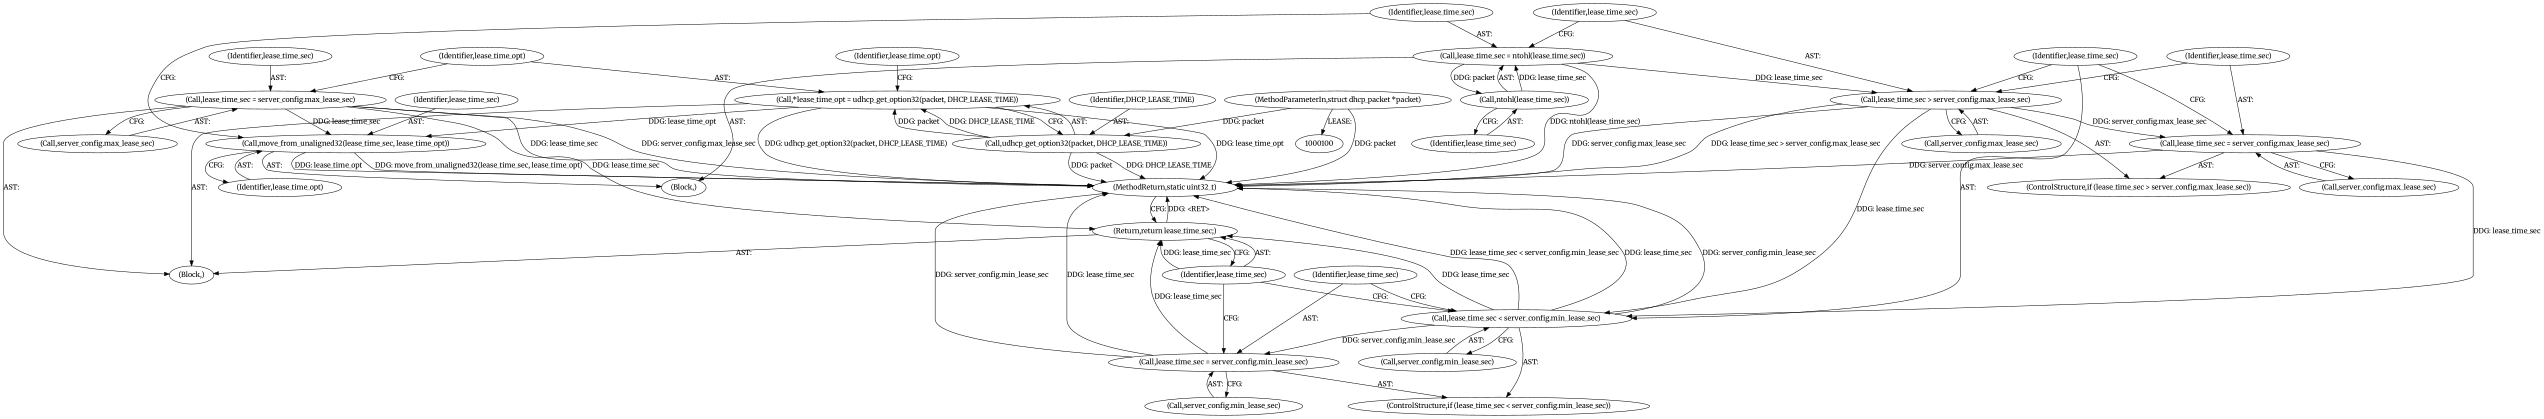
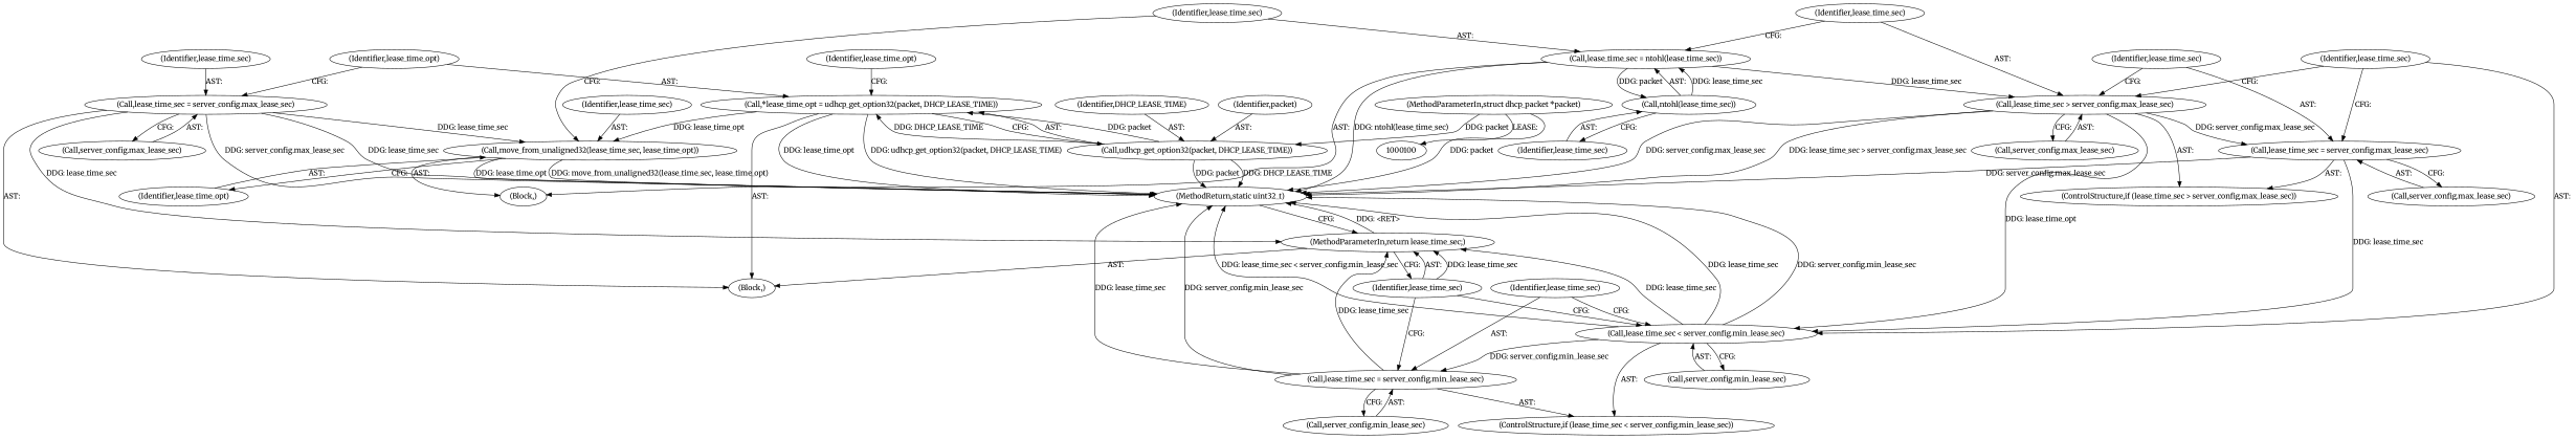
  digraph {
    fontname=Merriweather
    node [fontname=Merriweather]
    edge [fontname=Merriweather]
    n1 [label="(Call,move_from_unaligned32(lease_time_sec, lease_time_opt))"]
    n2 [label="(MethodReturn,static uint32_t)"]
    n3 [label="(Identifier,lease_time_opt)"]
    n4 [label="(Block,)"]
    n5 [label="(Call,ntohl(lease_time_sec))"]
    n6 [label="(Call,lease_time_sec = ntohl(lease_time_sec))"]
    n7 [label="(Identifier,lease_time_sec)"]
-   n8 [label="(Return,return lease_time_sec;)"]
+   n8 [label="(MethodParameterIn,return lease_time_sec;)"]
    n9 [label="(Call,lease_time_sec = server_config.max_lease_sec)"]
    n10 [label="(Call,server_config.max_lease_sec)"]
    n11 [label="(Block,)"]
    n12 [label="(Identifier,lease_time_sec)"]
    n13 [label="(Call,*lease_time_opt = udhcp_get_option32(packet, DHCP_LEASE_TIME))"]
    n14 [label="(Call,udhcp_get_option32(packet, DHCP_LEASE_TIME))"]
    n15 [label="(Identifier,DHCP_LEASE_TIME)"]
    n16 [label="(MethodParameterIn,struct dhcp_packet *packet)"]
    1000100
    n18 [label="(Call,lease_time_sec > server_config.max_lease_sec)"]
    n19 [label="(Call,lease_time_sec = server_config.max_lease_sec)"]
    n20 [label="(Call,lease_time_sec < server_config.min_lease_sec)"]
    n21 [label="(ControlStructure,if (lease_time_sec > server_config.max_lease_sec))"]
    n22 [label="(Call,server_config.max_lease_sec)"]
    n23 [label="(Call,server_config.max_lease_sec)"]
    n24 [label="(Call,lease_time_sec = server_config.min_lease_sec)"]
    n25 [label="(Call,server_config.min_lease_sec)"]
    n26 [label="(ControlStructure,if (lease_time_sec < server_config.min_lease_sec))"]
    n27 [label="(Call,server_config.min_lease_sec)"]
    n28 [label="(Identifier,lease_time_opt)"]
+   n29 [label="(Identifier,packet)"]
    n30 [label="(Identifier,lease_time_sec)"]
    n31 [label="(Identifier,lease_time_sec)"]
    n32 [label="(Identifier,lease_time_sec)"]
    n33 [label="(Identifier,lease_time_sec)"]
    n34 [label="(Identifier,lease_time_sec)"]
    n35 [label="(Identifier,lease_time_opt)"]
    n36 [label="(Identifier,lease_time_sec)"]
    n37 [label="(Identifier,lease_time_sec)"]
    n1 -> n2 [label="DDG: move_from_unaligned32(lease_time_sec, lease_time_opt)"]
    n1 -> n2 [label="DDG: lease_time_opt"]
    n1 -> n3 [label="CFG: "]
    n1 -> n4 [label="AST: "]
    n2 -> n8 [label="CFG: "]
    n3 -> n1 [label="AST: "]
    n5 -> n6 [label="AST: "]
    n5 -> n6 [label="DDG: lease_time_sec"]
    n5 -> n7 [label="CFG: "]
    n6 -> n2 [label="DDG: ntohl(lease_time_sec)"]
    n6 -> n4 [label="AST: "]
    n6 -> n5 [label="DDG: packet"]
    n6 -> n18 [label="DDG: lease_time_sec"]
    n7 -> n5 [label="AST: "]
    n8 -> n2 [label="DDG: <RET>"]
    n8 -> n11 [label="AST: "]
    n8 -> n12 [label="CFG: "]
    n9 -> n1 [label="DDG: lease_time_sec"]
    n9 -> n2 [label="DDG: lease_time_sec"]
    n9 -> n2 [label="DDG: server_config.max_lease_sec"]
    n9 -> n8 [label="DDG: lease_time_sec"]
    n9 -> n10 [label="CFG: "]
    n9 -> n11 [label="AST: "]
    n10 -> n9 [label="AST: "]
    n12 -> n8 [label="AST: "]
    n12 -> n8 [label="DDG: lease_time_sec"]
    n12 -> n20 [label="CFG: "]
    n12 -> n24 [label="CFG: "]
    n13 -> n1 [label="DDG: lease_time_opt"]
    n13 -> n2 [label="DDG: lease_time_opt"]
    n13 -> n2 [label="DDG: udhcp_get_option32(packet, DHCP_LEASE_TIME)"]
    n13 -> n11 [label="AST: "]
    n13 -> n14 [label="CFG: "]
    n14 -> n2 [label="DDG: DHCP_LEASE_TIME"]
    n14 -> n2 [label="DDG: packet"]
    n14 -> n13 [label="AST: "]
    n14 -> n13 [label="DDG: packet"]
    n14 -> n13 [label="DDG: DHCP_LEASE_TIME"]
    n15 -> n14 [label="AST: "]
    n16 -> n2 [label="DDG: packet"]
    n16 -> n14 [label="DDG: packet"]
    n16 -> 1000100 [label="LEASE: "]
    n18 -> n2 [label="DDG: lease_time_sec > server_config.max_lease_sec"]
    n18 -> n2 [label="DDG: server_config.max_lease_sec"]
    n18 -> n19 [label="DDG: server_config.max_lease_sec"]
-   n18 -> n20 [label="DDG: lease_time_sec"]
+   n18 -> n20 [label="DDG: lease_time_opt"]
    n18 -> n21 [label="AST: "]
    n18 -> n22 [label="CFG: "]
    n19 -> n2 [label="DDG: server_config.max_lease_sec"]
    n19 -> n20 [label="DDG: lease_time_sec"]
    n19 -> n21 [label="AST: "]
    n19 -> n23 [label="CFG: "]
    n20 -> n2 [label="DDG: server_config.min_lease_sec"]
    n20 -> n2 [label="DDG: lease_time_sec"]
    n20 -> n2 [label="DDG: lease_time_sec < server_config.min_lease_sec"]
    n20 -> n8 [label="DDG: lease_time_sec"]
    n20 -> n24 [label="DDG: server_config.min_lease_sec"]
    n20 -> n25 [label="CFG: "]
    n20 -> n26 [label="AST: "]
    n22 -> n18 [label="AST: "]
    n23 -> n19 [label="AST: "]
    n24 -> n2 [label="DDG: server_config.min_lease_sec"]
    n24 -> n2 [label="DDG: lease_time_sec"]
    n24 -> n8 [label="DDG: lease_time_sec"]
    n24 -> n26 [label="AST: "]
    n24 -> n27 [label="CFG: "]
    n25 -> n20 [label="AST: "]
    n27 -> n24 [label="AST: "]
    n28 -> n9 [label="CFG: "]
    n28 -> n13 [label="AST: "]
+   n29 -> n14 [label="AST: "]
    n30 -> n1 [label="AST: "]
    n31 -> n9 [label="AST: "]
    n32 -> n18 [label="CFG: "]
    n32 -> n19 [label="AST: "]
    n33 -> n20 [label="CFG: "]
    n33 -> n24 [label="AST: "]
    n34 -> n1 [label="CFG: "]
    n34 -> n6 [label="AST: "]
    n35 -> n13 [label="CFG: "]
    n36 -> n18 [label="CFG: "]
    n36 -> n19 [label="CFG: "]
    n36 -> n20 [label="AST: "]
    n37 -> n6 [label="CFG: "]
    n37 -> n18 [label="AST: "]
  }
